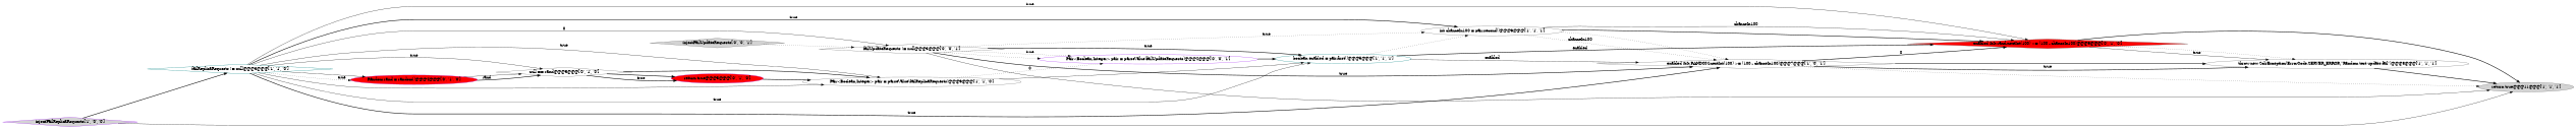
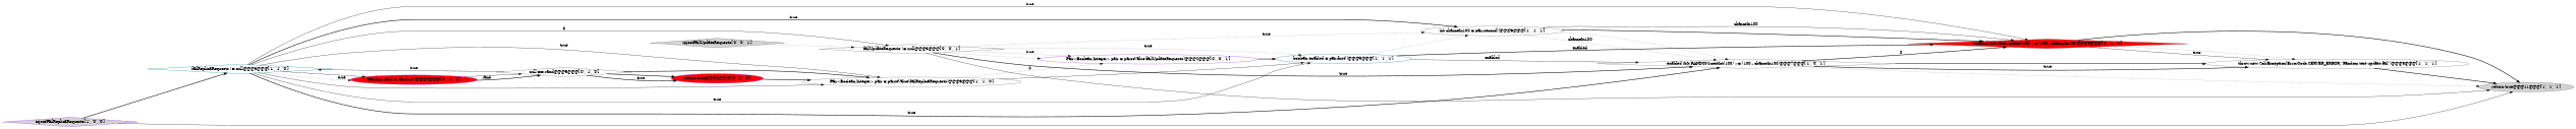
  digraph {
    rankdir=LR
    node [color=gray40 fillcolor=white shape=ellipse style=filled]
    edge [style=bold]
    n1 [label="enabled && RANDOM.nextInt(100) >= (100 - chanceIn100)@@@7@@@['1', '0', '1']" shape=diamond]
    n2 [fillcolor=lightgray label="return true@@@11@@@['1', '1', '1']"]
    n3 [fillcolor=red label="enabled && rand.nextInt(100) >= (100 - chanceIn100)@@@9@@@['0', '1', '0']" shape=diamond]
    n4 [label="throw new SolrException(ErrorCode.SERVER_ERROR,\"Random test update fail\")@@@8@@@['1', '1', '1']"]
    n5 [color=teal label="failReplicaRequests != null@@@3@@@['1', '1', '0']" shape=diamond]
    n6 [label="Pair<Boolean,Integer> pair = parseValue(failReplicaRequests)@@@6@@@['1', '1', '0']"]
    n7 [color=teal label="boolean enabled = pair.first()@@@5@@@['1', '1', '1']"]
    n8 [label="int chanceIn100 = pair.second()@@@6@@@['1', '1', '1']"]
    n9 [label="null == rand@@@5@@@['0', '1', '0']" shape=diamond]
    n10 [color=purple fillcolor=red label="Random rand = random()@@@4@@@['0', '1', '0']"]
    n11 [label="failUpdateRequests != null@@@3@@@['0', '0', '1']" shape=diamond]
    n12 [color=purple label="Pair<Boolean,Integer> pair = parseValue(failUpdateRequests)@@@4@@@['0', '0', '1']"]
    n13 [color=purple fillcolor=lightgray label="injectFailReplicaRequests['1', '0', '0']" shape=diamond]
    n14 [color=purple fillcolor=red label="return true@@@5@@@['0', '1', '0']"]
    n15 [fillcolor=lightgray label="injectFailUpdateRequests['0', '0', '1']" shape=diamond]
    n1 -> n2 [style=dotted]
    n1 -> n3 [label=0]
    n1 -> n4
    n1 -> n4 [label=true]
    n3 -> n2
    n3 -> n4 [label=true style=solid]
    n3 -> n4 [style=dotted]
    n4 -> n2
    n5 -> n1 [label=true]
    n5 -> n3 [label=true style=solid]
    n5 -> n6 [style=solid]
    n5 -> n6 [label=true style=solid]
    n5 -> n7 [label=true style=solid]
    n5 -> n8 [label=true]
-   n5 -> n9 [label=true style=solid]
+   n9 -> n5 [label=true style=solid]
    n5 -> n10 [label=true style=dotted]
    n5 -> n10 [style=solid]
    n5 -> n11 [label=0 style=solid]
    n6 -> n7 [style=solid]
    n6 -> n12 [label=0 style=dotted]
    n7 -> n1 [label=enabled style=solid]
    n7 -> n3 [label=enabled]
    n7 -> n8 [style=dotted]
    n8 -> n1 [style=dotted]
    n8 -> n1 [label=chanceIn100 style=dotted]
    n8 -> n3
    n8 -> n3 [label=chanceIn100 style=solid]
    n9 -> n6
    n9 -> n14 [label=true]
    n9 -> n14
    n10 -> n9 [label=rand]
    n10 -> n9 [style=solid]
    n11 -> n1 [label=true]
    n11 -> n2 [style=solid]
-   n11 -> n7 [label=true]
+   n11 -> n7 [label=true style=dotted]
    n11 -> n8 [label=true style=dotted]
    n11 -> n12 [style=dotted]
    n11 -> n12 [label=true style=dotted]
    n12 -> n7
    n13 -> n2 [style=solid]
    n13 -> n5
    n14 -> n6
    n15 -> n11 [style=dotted]
  }
